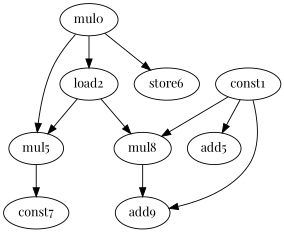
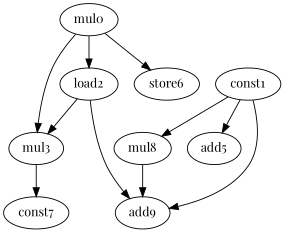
  digraph {
    fontname="Playfair Display"
    node [fontname="Playfair Display" opcode=const]
    edge [fontname="Playfair Display" operand=0]
    n1 [label=mul0]
    load2 [opcode=load]
-   mul3 [opcode=mul label=mul5]
+   mul3 [opcode=mul]
    store6 [opcode=store]
    mul8 [opcode=mul]
    n6 [label=const7 opcode=output]
    add5 [opcode=add]
    const1
    add9 [opcode=add]
    n1 -> load2
    n1 -> mul3
    n1 -> store6
    load2 -> mul3 [operand=1]
-   load2 -> mul8 [operand=1]
+   load2 -> add9 [operand=1]
    mul3 -> n6
    mul8 -> add9
    const1 -> mul8
    const1 -> add5
    const1 -> add9 [operand=1]
  }
